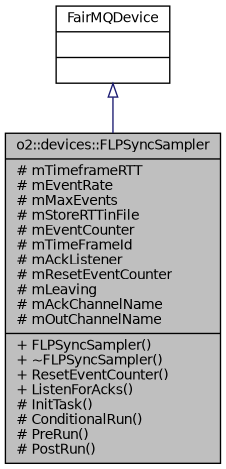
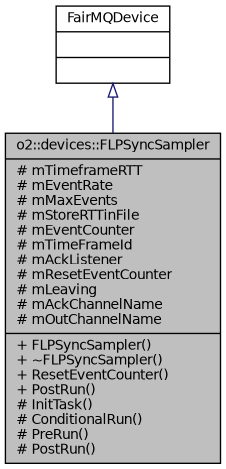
  digraph {
    node [color=black fontname=Helvetica fontsize=10 shape=record]
-   n1 [fillcolor=grey75 fontcolor=black height=0.2 label="{o2::devices::FLPSyncSampler\n|# mTimeframeRTT\l# mEventRate\l# mMaxEvents\l# mStoreRTTinFile\l# mEventCounter\l# mTimeFrameId\l# mAckListener\l# mResetEventCounter\l# mLeaving\l# mAckChannelName\l# mOutChannelName\l|+ FLPSyncSampler()\l+ ~FLPSyncSampler()\l+ ResetEventCounter()\l+ ListenForAcks()\l# InitTask()\l# ConditionalRun()\l# PreRun()\l# PostRun()\l}" style=filled width=0.4]
+   n1 [fillcolor=grey75 fontcolor=black height=0.2 label="{o2::devices::FLPSyncSampler\n|# mTimeframeRTT\l# mEventRate\l# mMaxEvents\l# mStoreRTTinFile\l# mEventCounter\l# mTimeFrameId\l# mAckListener\l# mResetEventCounter\l# mLeaving\l# mAckChannelName\l# mOutChannelName\l|+ FLPSyncSampler()\l+ ~FLPSyncSampler()\l+ ResetEventCounter()\l+ PostRun()\l# InitTask()\l# ConditionalRun()\l# PreRun()\l# PostRun()\l}" style=filled width=0.4]
    n2 [height=0.2 label="{FairMQDevice\n||}" width=0.4]
    n2 -> n1 [arrowtail=onormal color=midnightblue dir=back fontname=Helvetica fontsize=10 labelfontname=Helvetica labelfontsize=10 style=solid]
  }
